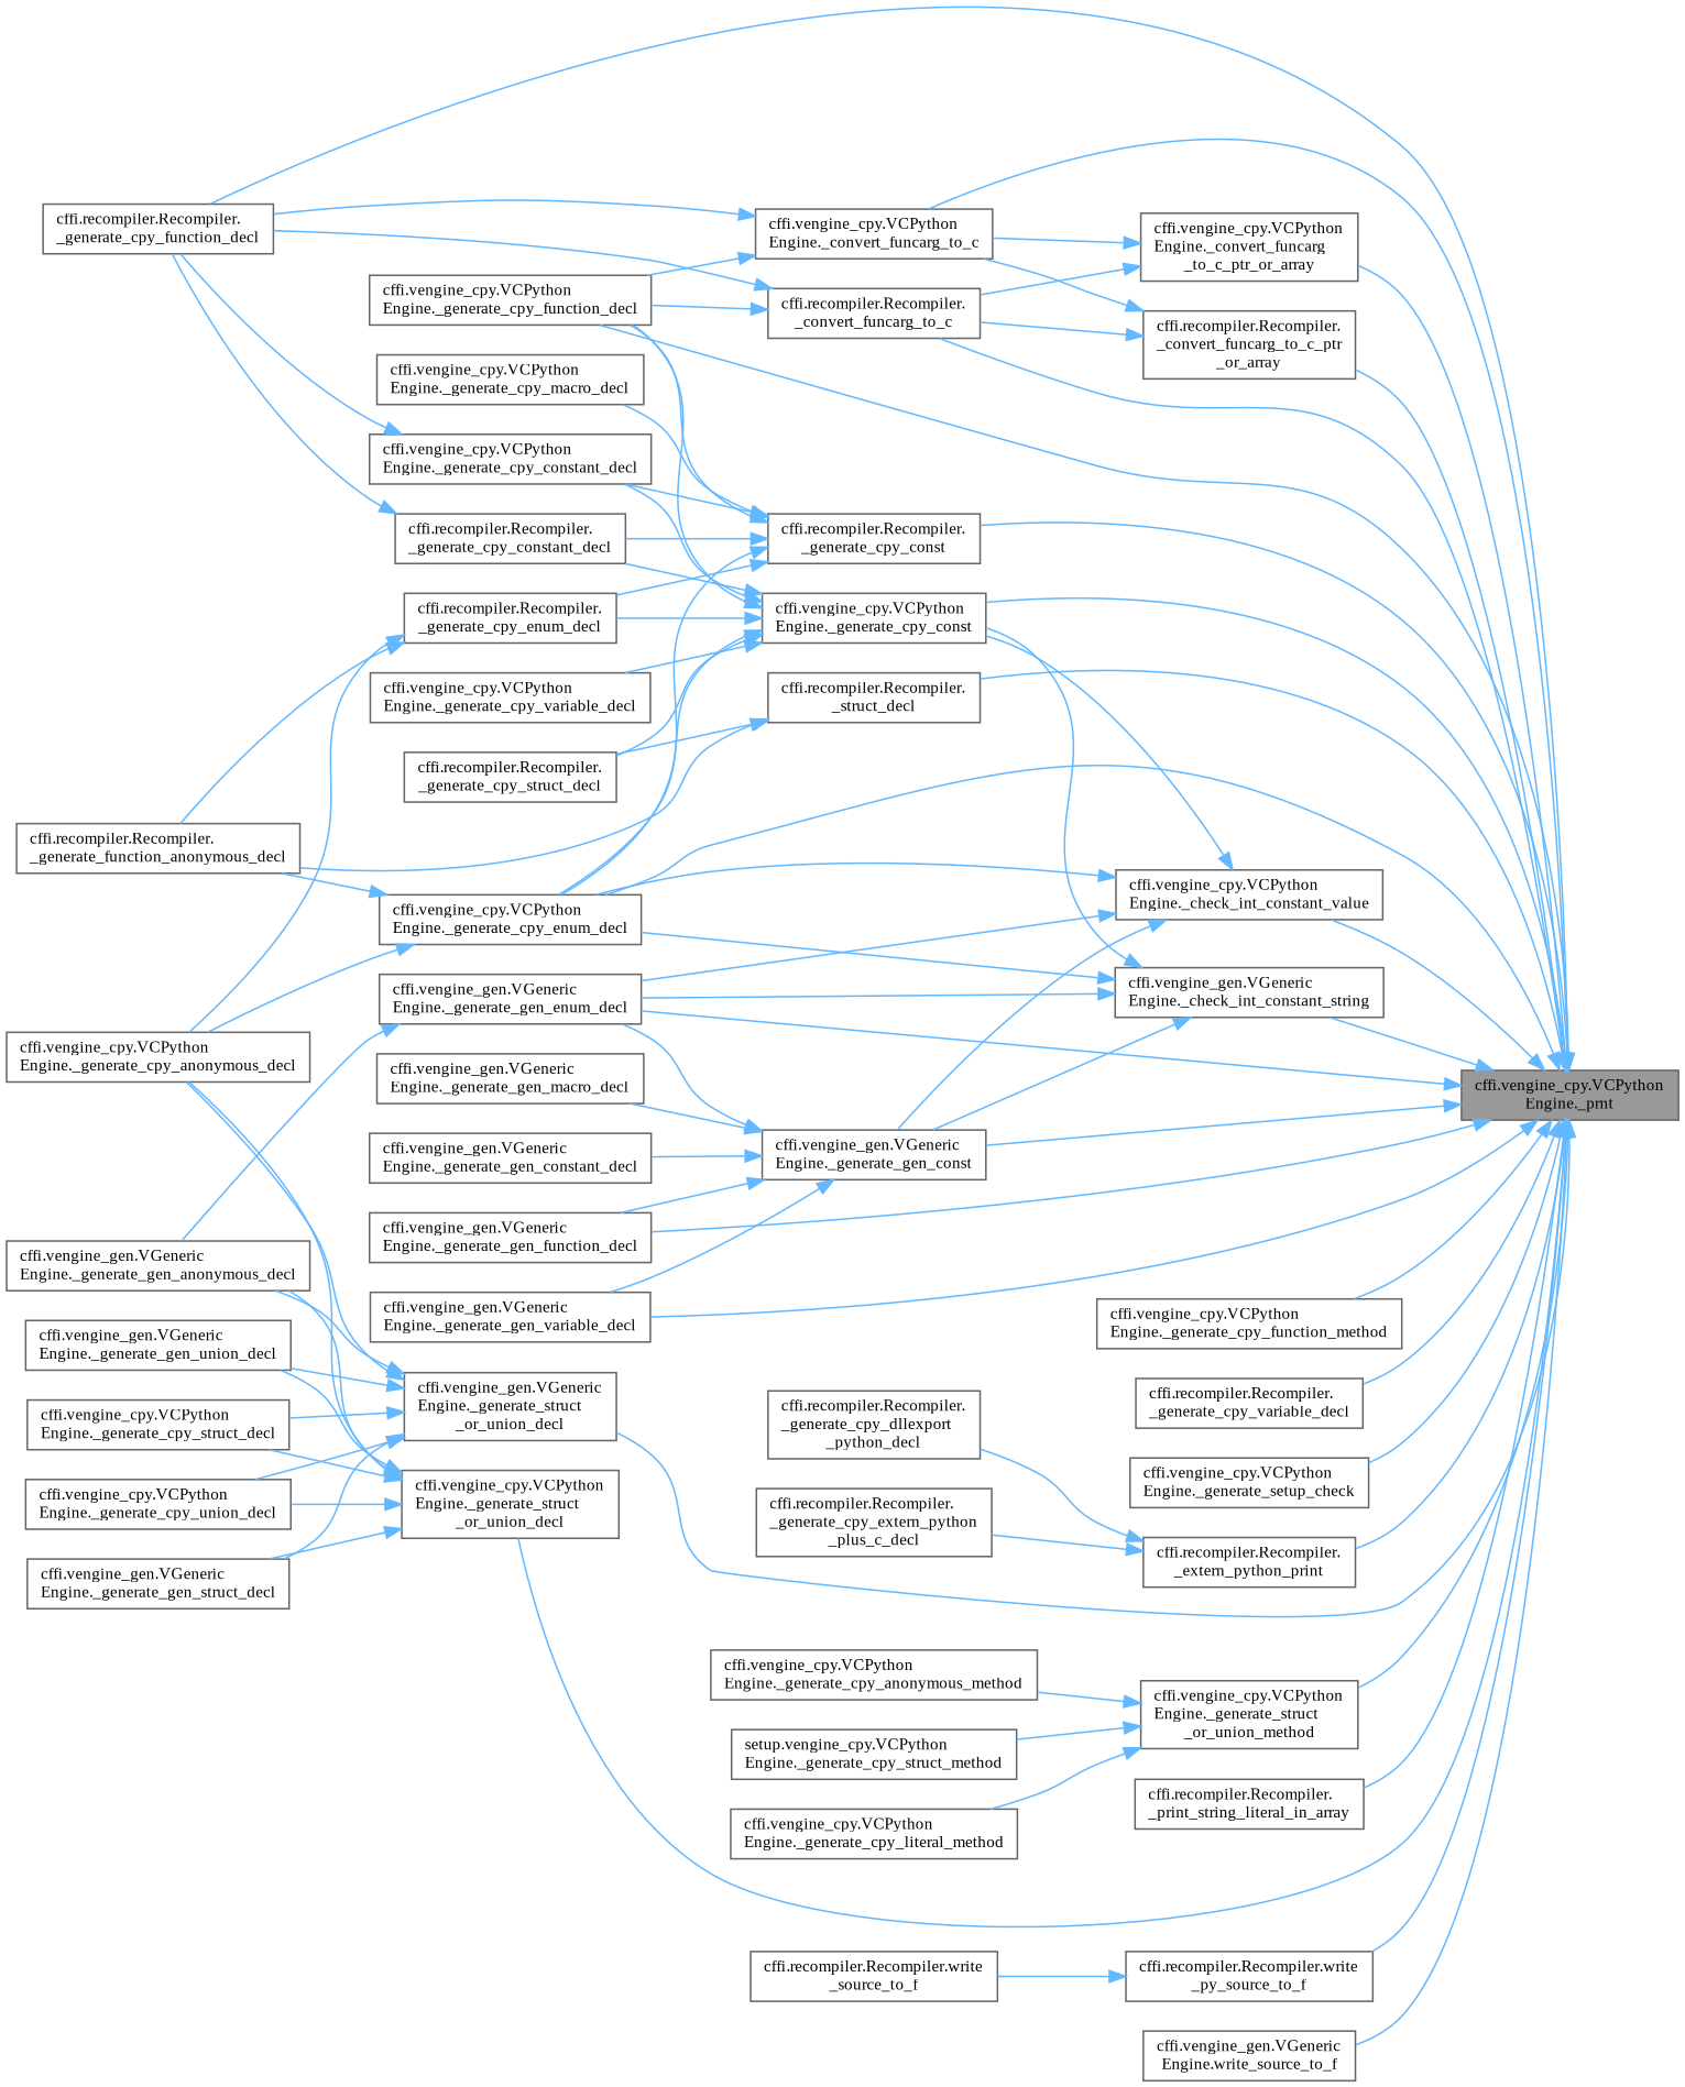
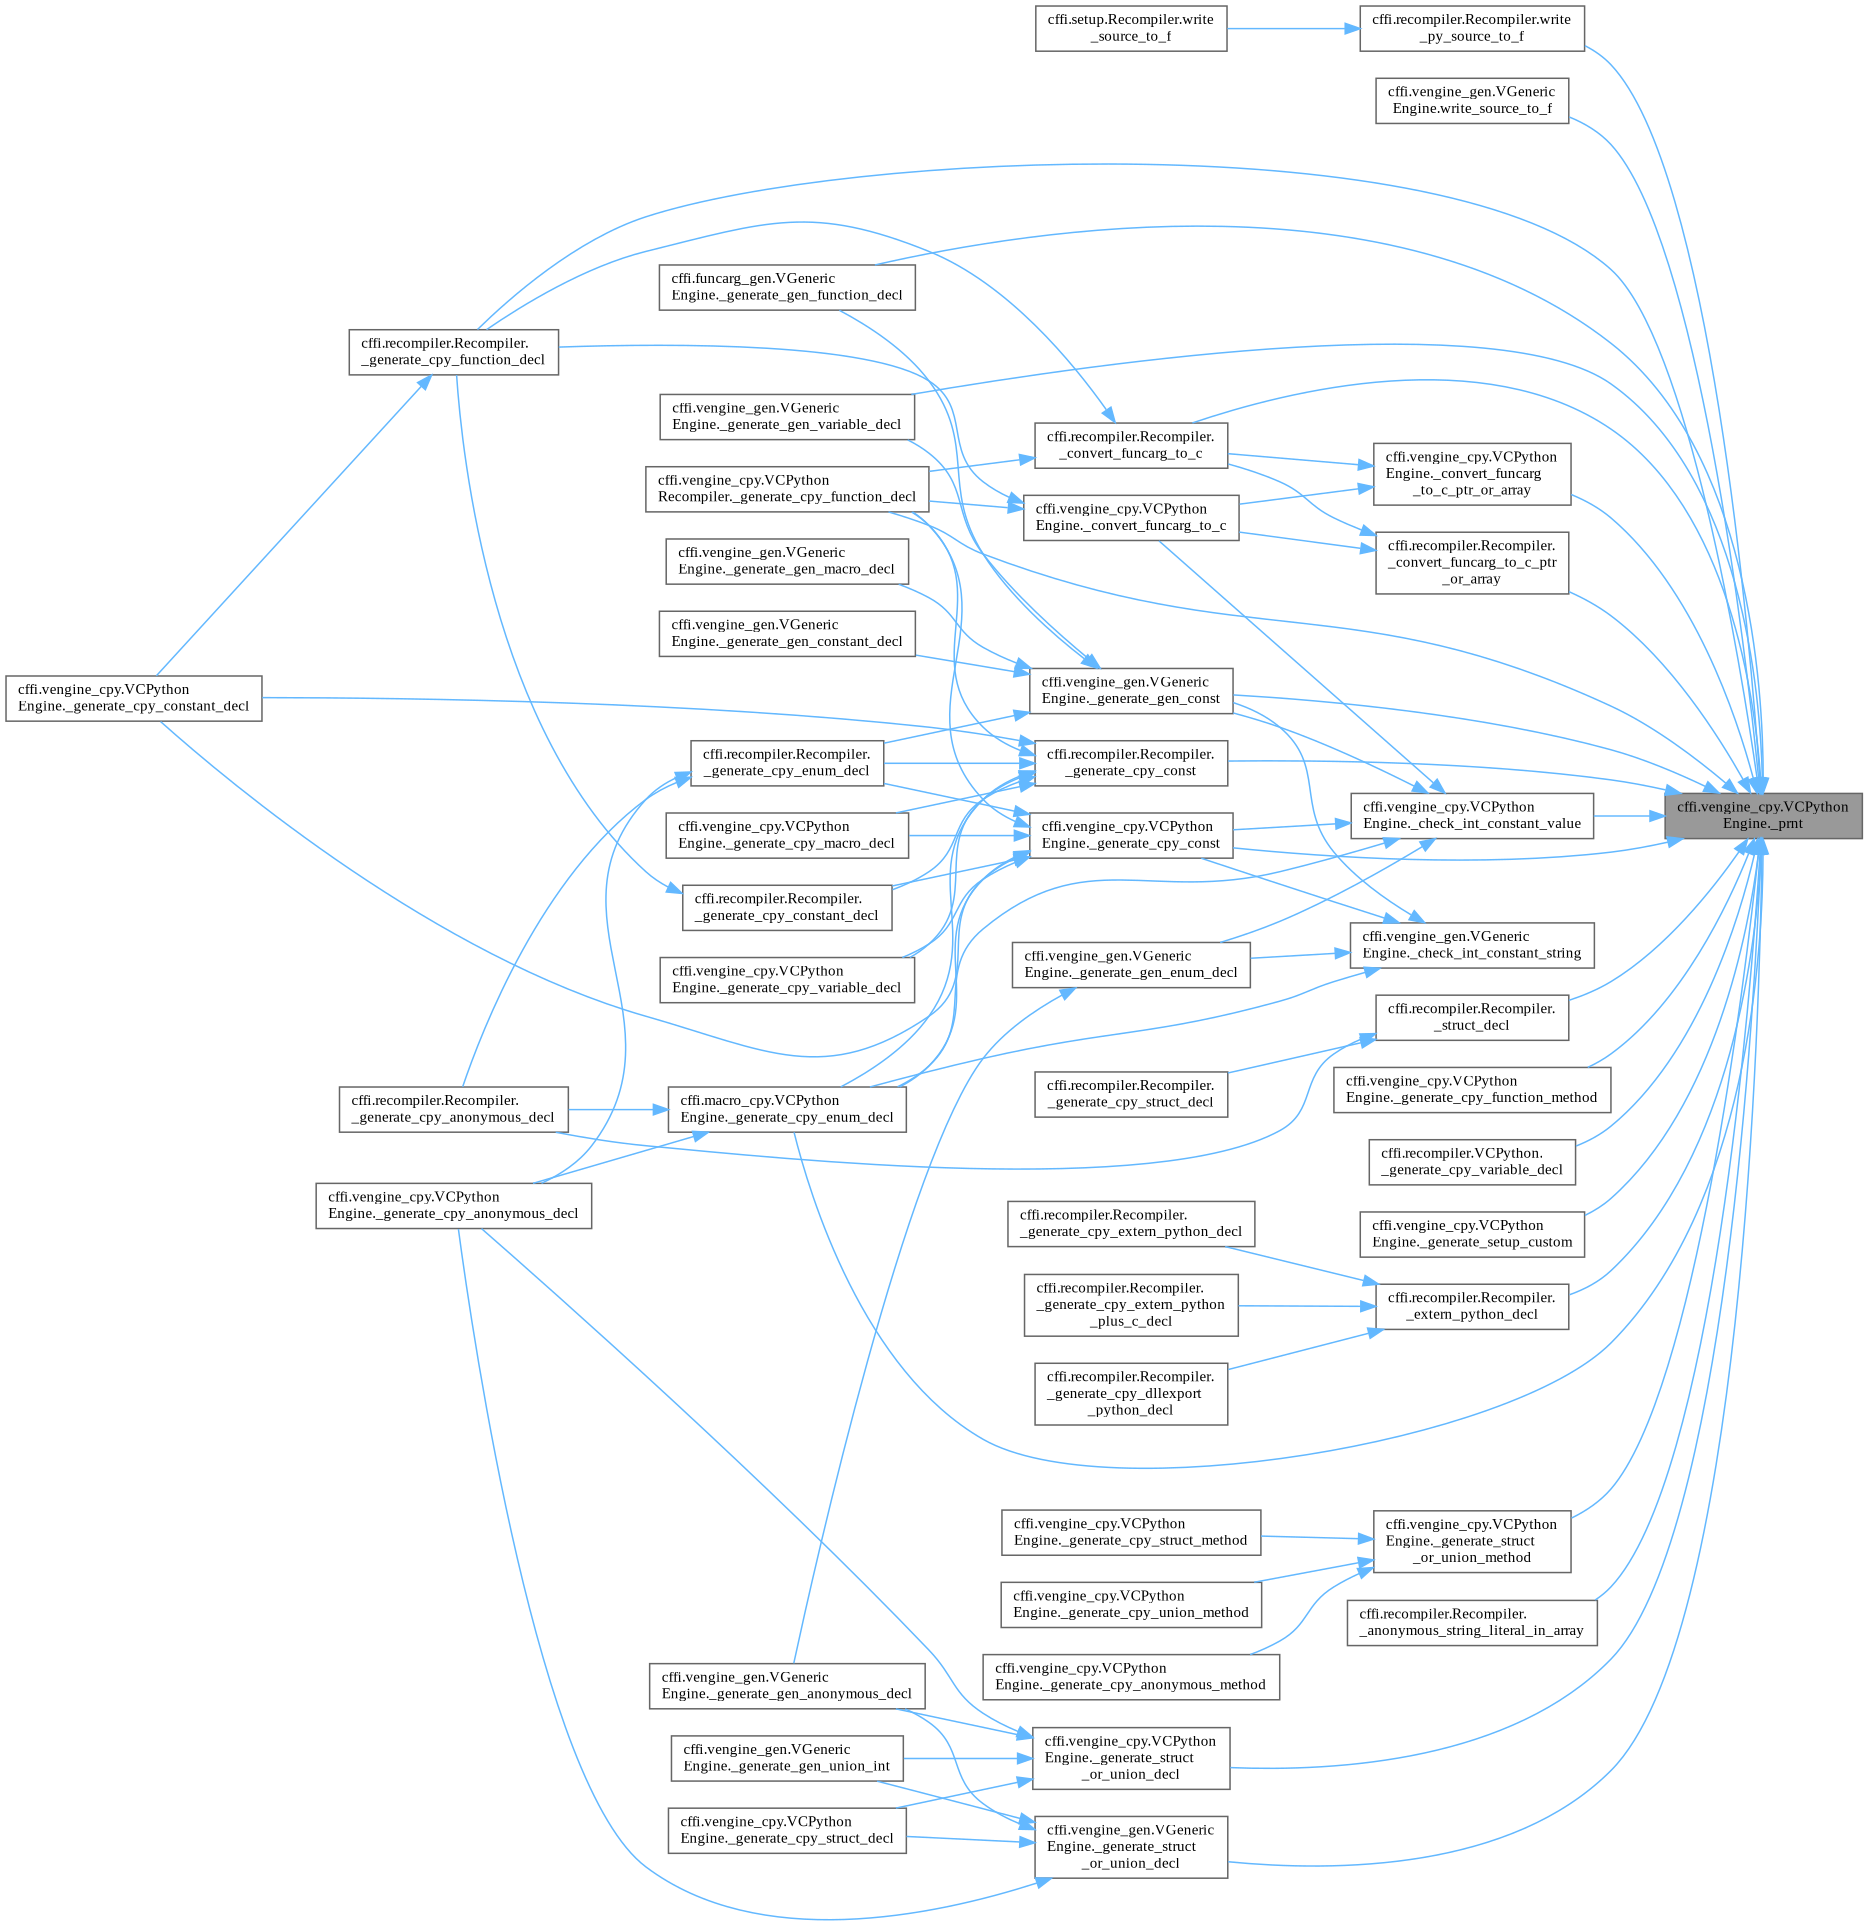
  digraph {
    fontname="Liberation Serif"
    rankdir=RL
    node [color=grey40 fillcolor=white fontname="Liberation Serif" fontsize=10 shape=box style=filled]
    edge [color=steelblue1 dir=back fontname="Liberation Serif" fontsize=10 labelfontname=Helvetica labelfontsize=10 style=solid]
    n1 [color=gray40 fillcolor=grey60 fontcolor=black height=0.2 label="cffi.vengine_cpy.VCPython\lEngine._prnt" width=0.4]
    n2 [height=0.2 label="cffi.vengine_cpy.VCPython\lEngine._check_int_constant_value" width=0.4]
    n3 [height=0.2 label="cffi.vengine_cpy.VCPython\lEngine._generate_cpy_const" width=0.4]
    n4 [height=0.2 label="cffi.recompiler.Recompiler.\l_generate_cpy_function_decl" width=0.4]
-   n5 [height=0.2 label="cffi.vengine_cpy.VCPython\lEngine._generate_cpy_enum_decl" width=0.4]
-   n6 [height=0.2 label="cffi.vengine_cpy.VCPython\lEngine._generate_cpy_function_decl" width=0.4]
+   n5 [height=0.2 label="cffi.macro_cpy.VCPython\lEngine._generate_cpy_enum_decl" width=0.4]
+   n6 [height=0.2 label="cffi.vengine_cpy.VCPython\lRecompiler._generate_cpy_function_decl" width=0.4]
    n7 [height=0.2 label="cffi.vengine_gen.VGeneric\lEngine._generate_gen_const" width=0.4]
    n8 [height=0.2 label="cffi.vengine_gen.VGeneric\lEngine._generate_gen_enum_decl" width=0.4]
-   n9 [height=0.2 label="cffi.vengine_gen.VGeneric\lEngine._generate_gen_function_decl" width=0.4]
+   n9 [height=0.2 label="cffi.funcarg_gen.VGeneric\lEngine._generate_gen_function_decl" width=0.4]
    n10 [height=0.2 label="cffi.vengine_gen.VGeneric\lEngine._generate_gen_variable_decl" width=0.4]
    n11 [height=0.2 label="cffi.vengine_gen.VGeneric\lEngine._check_int_constant_string" width=0.4]
    n12 [height=0.2 label="cffi.recompiler.Recompiler.\l_convert_funcarg_to_c" width=0.4]
    n13 [height=0.2 label="cffi.vengine_cpy.VCPython\lEngine._convert_funcarg_to_c" width=0.4]
    n14 [height=0.2 label="cffi.recompiler.Recompiler.\l_convert_funcarg_to_c_ptr\l_or_array" width=0.4]
    n15 [height=0.2 label="cffi.vengine_cpy.VCPython\lEngine._convert_funcarg\l_to_c_ptr_or_array" width=0.4]
-   n16 [height=0.2 label="cffi.recompiler.Recompiler.\l_extern_python_print" width=0.4]
+   n16 [height=0.2 label="cffi.recompiler.Recompiler.\l_extern_python_decl" width=0.4]
    n17 [height=0.2 label="cffi.recompiler.Recompiler.\l_generate_cpy_const" width=0.4]
    n18 [height=0.2 label="cffi.vengine_cpy.VCPython\lEngine._generate_cpy_function_method" width=0.4]
-   n19 [height=0.2 label="cffi.recompiler.Recompiler.\l_generate_cpy_variable_decl" width=0.4]
-   n20 [height=0.2 label="cffi.vengine_cpy.VCPython\lEngine._generate_setup_check" width=0.4]
+   n19 [height=0.2 label="cffi.recompiler.VCPython.\l_generate_cpy_variable_decl" width=0.4]
+   n20 [height=0.2 label="cffi.vengine_cpy.VCPython\lEngine._generate_setup_custom" width=0.4]
    n21 [height=0.2 label="cffi.vengine_cpy.VCPython\lEngine._generate_struct\l_or_union_decl" width=0.4]
    n22 [height=0.2 label="cffi.vengine_gen.VGeneric\lEngine._generate_struct\l_or_union_decl" width=0.4]
    n23 [height=0.2 label="cffi.vengine_cpy.VCPython\lEngine._generate_struct\l_or_union_method" width=0.4]
-   n24 [height=0.2 label="cffi.recompiler.Recompiler.\l_print_string_literal_in_array" width=0.4]
+   n24 [height=0.2 label="cffi.recompiler.Recompiler.\l_anonymous_string_literal_in_array" width=0.4]
    n25 [height=0.2 label="cffi.recompiler.Recompiler.\l_struct_decl" width=0.4]
    n26 [height=0.2 label="cffi.recompiler.Recompiler.write\l_py_source_to_f" width=0.4]
    n27 [height=0.2 label="cffi.vengine_gen.VGeneric\lEngine.write_source_to_f" width=0.4]
    n28 [height=0.2 label="cffi.recompiler.Recompiler.\l_generate_cpy_constant_decl" width=0.4]
    n29 [height=0.2 label="cffi.vengine_cpy.VCPython\lEngine._generate_cpy_constant_decl" width=0.4]
    n30 [height=0.2 label="cffi.recompiler.Recompiler.\l_generate_cpy_enum_decl" width=0.4]
    n31 [height=0.2 label="cffi.vengine_cpy.VCPython\lEngine._generate_cpy_macro_decl" width=0.4]
    n32 [height=0.2 label="cffi.vengine_cpy.VCPython\lEngine._generate_cpy_variable_decl" width=0.4]
-   n33 [height=0.2 label="cffi.recompiler.Recompiler.\l_generate_function_anonymous_decl" width=0.4]
+   n33 [height=0.2 label="cffi.recompiler.Recompiler.\l_generate_cpy_anonymous_decl" width=0.4]
    n34 [height=0.2 label="cffi.vengine_cpy.VCPython\lEngine._generate_cpy_anonymous_decl" width=0.4]
    n35 [height=0.2 label="cffi.vengine_gen.VGeneric\lEngine._generate_gen_constant_decl" width=0.4]
    n36 [height=0.2 label="cffi.vengine_gen.VGeneric\lEngine._generate_gen_macro_decl" width=0.4]
    n37 [height=0.2 label="cffi.vengine_gen.VGeneric\lEngine._generate_gen_anonymous_decl" width=0.4]
    n38 [height=0.2 label="cffi.recompiler.Recompiler.\l_generate_cpy_dllexport\l_python_decl" width=0.4]
+   n39 [height=0.2 label="cffi.recompiler.Recompiler.\l_generate_cpy_extern_python_decl" width=0.4]
    n40 [height=0.2 label="cffi.recompiler.Recompiler.\l_generate_cpy_extern_python\l_plus_c_decl" width=0.4]
    n41 [height=0.2 label="cffi.vengine_cpy.VCPython\lEngine._generate_cpy_struct_decl" width=0.4]
-   n42 [height=0.2 label="cffi.vengine_cpy.VCPython\lEngine._generate_cpy_union_decl" width=0.4]
-   n43 [height=0.2 label="cffi.vengine_gen.VGeneric\lEngine._generate_gen_struct_decl" width=0.4]
-   n44 [height=0.2 label="cffi.vengine_gen.VGeneric\lEngine._generate_gen_union_decl" width=0.4]
+   n44 [height=0.2 label="cffi.vengine_gen.VGeneric\lEngine._generate_gen_union_int" width=0.4]
    n45 [height=0.2 label="cffi.vengine_cpy.VCPython\lEngine._generate_cpy_anonymous_method" width=0.4]
-   n46 [height=0.2 label="setup.vengine_cpy.VCPython\lEngine._generate_cpy_struct_method" width=0.4]
-   n47 [height=0.2 label="cffi.vengine_cpy.VCPython\lEngine._generate_cpy_literal_method" width=0.4]
+   n46 [height=0.2 label="cffi.vengine_cpy.VCPython\lEngine._generate_cpy_struct_method" width=0.4]
+   n47 [height=0.2 label="cffi.vengine_cpy.VCPython\lEngine._generate_cpy_union_method" width=0.4]
    n48 [height=0.2 label="cffi.recompiler.Recompiler.\l_generate_cpy_struct_decl" width=0.4]
-   n49 [height=0.2 label="cffi.recompiler.Recompiler.write\l_source_to_f" width=0.4]
+   n49 [height=0.2 label="cffi.setup.Recompiler.write\l_source_to_f" width=0.4]
    n1 -> n2
    n1 -> n3
    n1 -> n4
    n1 -> n5
    n1 -> n6
    n1 -> n7
-   n1 -> n8
    n1 -> n9
    n1 -> n10
-   n1 -> n11
    n1 -> n12
-   n1 -> n13
+   n2 -> n13
    n1 -> n14
    n1 -> n15
    n1 -> n16
    n1 -> n17
    n1 -> n18
    n1 -> n19
    n1 -> n20
    n1 -> n21
    n1 -> n22
    n1 -> n23
    n1 -> n24
    n1 -> n25
    n1 -> n26
    n1 -> n27
    n2 -> n3
    n2 -> n5
    n2 -> n7
    n2 -> n8
    n3 -> n5
    n3 -> n6
    n3 -> n28
    n3 -> n29
    n3 -> n30
-   n3 -> n48
+   n3 -> n31
    n3 -> n32
    n5 -> n33
    n5 -> n34
-   n7 -> n8
+   n7 -> n30
    n7 -> n9
    n7 -> n10
    n7 -> n35
    n7 -> n36
    n8 -> n37
    n11 -> n3
    n11 -> n5
    n11 -> n7
    n11 -> n8
    n12 -> n4
    n12 -> n6
    n13 -> n4
    n13 -> n6
    n14 -> n12
    n14 -> n13
    n15 -> n12
    n15 -> n13
    n16 -> n38
+   n16 -> n39
    n16 -> n40
    n17 -> n5
    n17 -> n6
    n17 -> n28
    n17 -> n29
    n17 -> n30
    n17 -> n31
+   n17 -> n32
    n21 -> n34
    n21 -> n37
    n21 -> n41
-   n21 -> n42
-   n21 -> n43
    n21 -> n44
    n22 -> n34
    n22 -> n37
    n22 -> n41
-   n22 -> n42
-   n22 -> n43
    n22 -> n44
    n23 -> n45
    n23 -> n46
    n23 -> n47
    n25 -> n33
    n25 -> n48
    n26 -> n49
    n28 -> n4
-   n29 -> n4
+   n4 -> n29
    n30 -> n33
    n30 -> n34
  }
